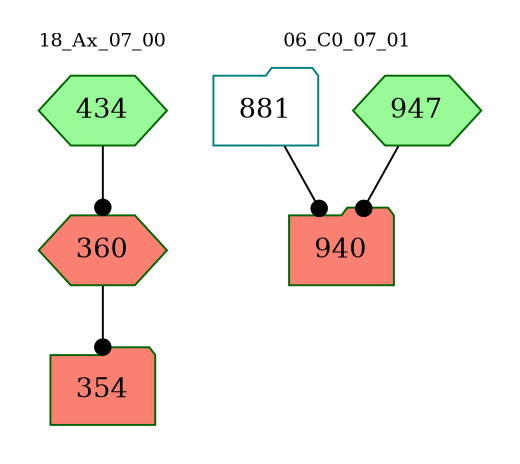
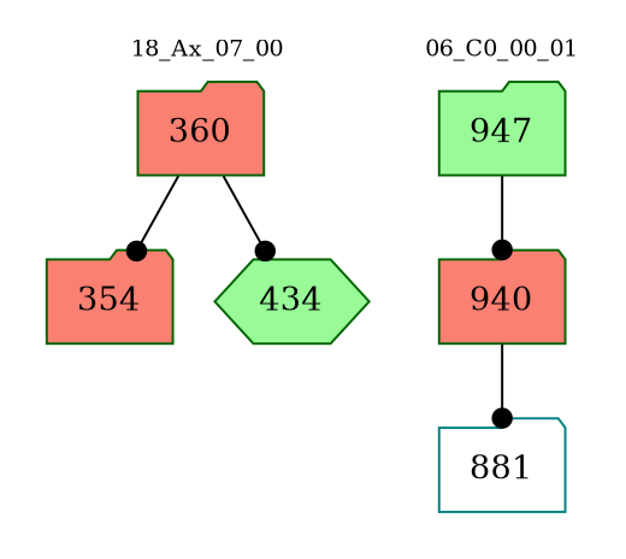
  digraph {
    node [color=darkgreen fillcolor=salmon shape=folder style=filled]
    edge [arrowhead=dot color=black]
    n1 [label=354]
-   n2 [label=360 shape=hexagon]
+   n2 [label=360]
    n3 [fillcolor=palegreen label=434 shape=hexagon]
-   n4 [fillcolor=palegreen label=947 shape=hexagon]
+   n4 [fillcolor=palegreen label=947]
    n5 [label=940]
    n6 [color=teal fillcolor=white label=881]
    subgraph cluster_1 {
      color=white
      fontsize=10
      label="18_Ax_07_00"
      n1
      n2
      n3
    }
    subgraph cluster_2 {
      color=white
      fontsize=10
-     label="06_C0_07_01"
+     label="06_C0_00_01"
      n4
      n5
      n6
    }
    n2 -> n1
-   n3 -> n2
+   n2 -> n3
    n4 -> n5
-   n6 -> n5
+   n5 -> n6
  }
